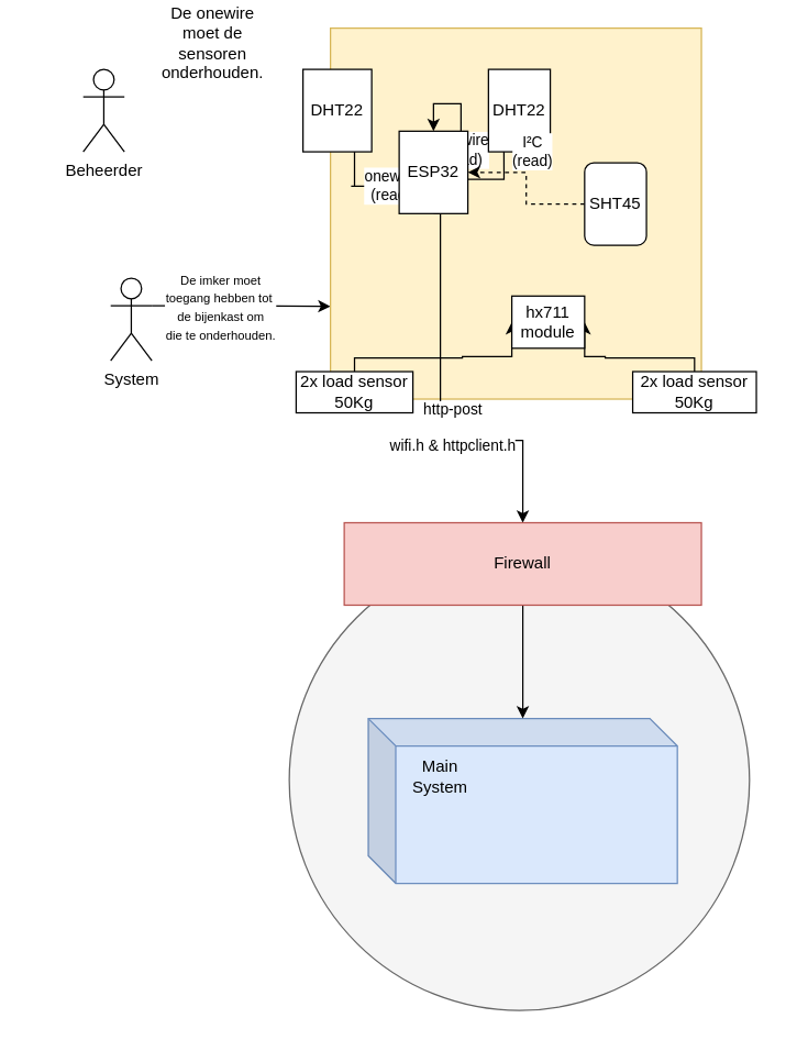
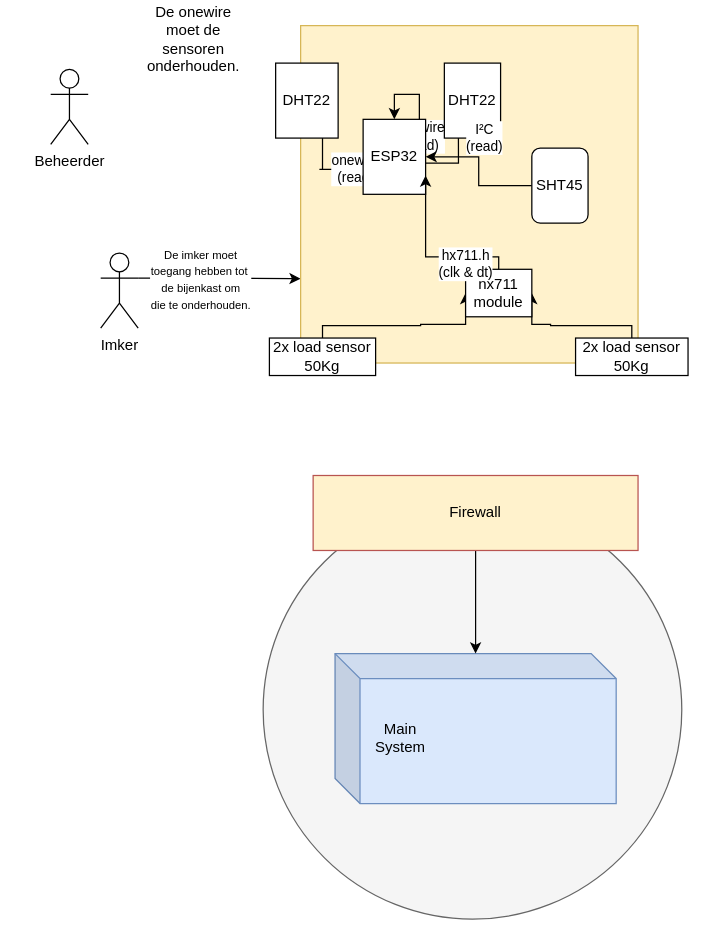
  <mxCell id="0" />
  <mxCell id="1" parent="0" />
  <mxCell id="2" value="" style="ellipse;whiteSpace=wrap;html=1;aspect=fixed;fillColor=#f5f5f5;fontColor=#333333;strokeColor=#666666;" vertex="1" parent="1"><mxGeometry x="210" y="400" width="335" height="335" as="geometry" /></mxCell>
  <mxCell id="3" style="edgeStyle=orthogonalEdgeStyle;rounded=0;orthogonalLoop=1;jettySize=auto;html=1;exitX=1;exitY=0.333;exitDx=0;exitDy=0;exitPerimeter=0;entryX=0;entryY=0.75;entryDx=0;entryDy=0;" parent="1" source="5" target="7" edge="1"><mxGeometry relative="1" as="geometry" /></mxCell>
  <mxCell id="4" value="&lt;font style=&quot;font-size: 9px;&quot;&gt;De imker moet&lt;/font&gt;&lt;div&gt;&lt;font style=&quot;font-size: 9px;&quot;&gt;toegang hebben tot&amp;nbsp;&lt;/font&gt;&lt;div&gt;&lt;font style=&quot;font-size: 9px;&quot;&gt;de bijenkast om&lt;/font&gt;&lt;/div&gt;&lt;div&gt;&lt;font style=&quot;font-size: 9px;&quot;&gt;die te onderhouden.&lt;/font&gt;&lt;/div&gt;&lt;/div&gt;" style="edgeLabel;html=1;align=center;verticalAlign=middle;resizable=0;points=[];" parent="3" vertex="1" connectable="0"><mxGeometry x="-0.295" y="-1" relative="1" as="geometry"><mxPoint x="4" as="offset" /></mxGeometry></mxCell>
- <mxCell id="5" value="System" style="shape=umlActor;verticalLabelPosition=bottom;verticalAlign=top;html=1;outlineConnect=0;" parent="1" vertex="1"><mxGeometry x="80" y="202" width="30" height="60" as="geometry" /></mxCell>
- <mxCell id="6" value="Beheerder" style="shape=umlActor;verticalLabelPosition=bottom;verticalAlign=top;html=1;outlineConnect=0;" parent="1" vertex="1"><mxGeometry x="60" y="50" width="30" height="60" as="geometry" /></mxCell>
+ <mxCell id="5" value="Imker" style="shape=umlActor;verticalLabelPosition=bottom;verticalAlign=top;html=1;outlineConnect=0;" parent="1" vertex="1"><mxGeometry x="80" y="202" width="30" height="60" as="geometry" /></mxCell>
+ <mxCell id="6" value="Beheerder" style="shape=umlActor;verticalLabelPosition=bottom;verticalAlign=top;html=1;outlineConnect=0;" parent="1" vertex="1"><mxGeometry x="40" y="55" width="30" height="60" as="geometry" /></mxCell>
  <mxCell id="7" value="" style="whiteSpace=wrap;html=1;aspect=fixed;fillColor=#fff2cc;strokeColor=#d6b656;" parent="1" vertex="1"><mxGeometry x="240" y="20" width="270" height="270" as="geometry" /></mxCell>
  <mxCell id="8" style="edgeStyle=orthogonalEdgeStyle;rounded=0;orthogonalLoop=1;jettySize=auto;html=1;exitX=0.75;exitY=1;exitDx=0;exitDy=0;entryX=0.25;entryY=0;entryDx=0;entryDy=0;" parent="1" source="10" target="19" edge="1"><mxGeometry relative="1" as="geometry"><Array as="points"><mxPoint x="255" y="135" /><mxPoint x="308" y="135" /></Array></mxGeometry></mxCell>
  <mxCell id="9" value="onewire&lt;div&gt;(read)&lt;/div&gt;" style="edgeLabel;html=1;align=center;verticalAlign=middle;resizable=0;points=[];" parent="8" vertex="1" connectable="0"><mxGeometry x="-0.029" y="1" relative="1" as="geometry"><mxPoint as="offset" /></mxGeometry></mxCell>
  <mxCell id="10" value="DHT22" style="rounded=0;whiteSpace=wrap;html=1;" parent="1" vertex="1"><mxGeometry x="220" y="50" width="50" height="60" as="geometry" /></mxCell>
  <mxCell id="11" style="edgeStyle=orthogonalEdgeStyle;rounded=0;orthogonalLoop=1;jettySize=auto;html=1;exitX=0.25;exitY=1;exitDx=0;exitDy=0;entryX=0.5;entryY=0;entryDx=0;entryDy=0;" parent="1" source="13" target="19" edge="1"><mxGeometry relative="1" as="geometry" /></mxCell>
  <mxCell id="12" value="onewire&lt;div&gt;(read)&lt;/div&gt;" style="edgeLabel;html=1;align=center;verticalAlign=middle;resizable=0;points=[];" parent="11" vertex="1" connectable="0"><mxGeometry x="-0.001" relative="1" as="geometry"><mxPoint as="offset" /></mxGeometry></mxCell>
  <mxCell id="13" value="DHT22" style="rounded=0;whiteSpace=wrap;html=1;" parent="1" vertex="1"><mxGeometry x="355" y="50" width="45" height="60" as="geometry" /></mxCell>
- <mxCell id="14" style="edgeStyle=orthogonalEdgeStyle;rounded=0;orthogonalLoop=1;jettySize=auto;html=1;exitX=0;exitY=0.5;exitDx=0;exitDy=0;entryX=1;entryY=0.5;entryDx=0;entryDy=0;dashed=1;" parent="1" source="16" target="19" edge="1"><mxGeometry relative="1" as="geometry" /></mxCell>
+ <mxCell id="14" style="edgeStyle=orthogonalEdgeStyle;rounded=0;orthogonalLoop=1;jettySize=auto;html=1;exitX=0;exitY=0.5;exitDx=0;exitDy=0;entryX=1;entryY=0.5;entryDx=0;entryDy=0;" parent="1" source="16" target="19" edge="1"><mxGeometry relative="1" as="geometry" /></mxCell>
  <mxCell id="15" value="I²C&lt;div&gt;(read)&lt;/div&gt;" style="edgeLabel;html=1;align=center;verticalAlign=middle;resizable=0;points=[];" parent="14" vertex="1" connectable="0"><mxGeometry x="0.255" y="-1" relative="1" as="geometry"><mxPoint x="6" y="-15" as="offset" /></mxGeometry></mxCell>
  <mxCell id="16" value="SHT45" style="whiteSpace=wrap;html=1;rounded=1;" parent="1" vertex="1"><mxGeometry x="425" y="118" width="45" height="60" as="geometry" /></mxCell>
- <mxCell id="17" style="edgeStyle=orthogonalEdgeStyle;rounded=0;orthogonalLoop=1;jettySize=auto;html=1;exitX=0.5;exitY=1;exitDx=0;exitDy=0;entryX=0.5;entryY=0;entryDx=0;entryDy=0;" edge="1" parent="1" source="19" target="28"><mxGeometry relative="1" as="geometry"><Array as="points"><mxPoint x="320" y="320" /><mxPoint x="380" y="320" /></Array></mxGeometry></mxCell>
- <mxCell id="18" value="http-post&lt;div&gt;&lt;br&gt;&lt;/div&gt;&lt;div&gt;wifi.h &amp;amp; httpclient.h&lt;/div&gt;" style="edgeLabel;html=1;align=center;verticalAlign=middle;resizable=0;points=[];" vertex="1" connectable="0" parent="17"><mxGeometry x="0.104" relative="1" as="geometry"><mxPoint x="8" as="offset" /></mxGeometry></mxCell>
  <mxCell id="19" value="ESP32" style="rounded=0;whiteSpace=wrap;html=1;" parent="1" vertex="1"><mxGeometry x="290" y="95" width="50" height="60" as="geometry" /></mxCell>
  <mxCell id="20" value="" style="shape=cube;whiteSpace=wrap;html=1;boundedLbl=1;backgroundOutline=1;darkOpacity=0.05;darkOpacity2=0.1;fillColor=#dae8fc;strokeColor=#6c8ebf;" parent="1" vertex="1"><mxGeometry x="267.5" y="522.5" width="225" height="120" as="geometry" /></mxCell>
  <mxCell id="21" style="edgeStyle=orthogonalEdgeStyle;rounded=0;orthogonalLoop=1;jettySize=auto;html=1;exitX=0.5;exitY=0;exitDx=0;exitDy=0;entryX=0;entryY=0.5;entryDx=0;entryDy=0;" edge="1" parent="1" source="22" target="29"><mxGeometry relative="1" as="geometry"><Array as="points"><mxPoint x="258" y="260" /><mxPoint x="336" y="260" /><mxPoint x="336" y="259" /></Array></mxGeometry></mxCell>
  <mxCell id="22" value="2x load sensor&lt;div&gt;50Kg&lt;/div&gt;" style="rounded=0;whiteSpace=wrap;html=1;" parent="1" vertex="1"><mxGeometry x="215" y="270" width="85" height="30" as="geometry" /></mxCell>
  <mxCell id="23" style="edgeStyle=orthogonalEdgeStyle;rounded=0;orthogonalLoop=1;jettySize=auto;html=1;exitX=0.5;exitY=0;exitDx=0;exitDy=0;entryX=1;entryY=0.5;entryDx=0;entryDy=0;" edge="1" parent="1" source="24" target="29"><mxGeometry relative="1" as="geometry"><Array as="points"><mxPoint x="505" y="260" /><mxPoint x="440" y="260" /><mxPoint x="440" y="259" /></Array></mxGeometry></mxCell>
  <mxCell id="24" value="2x load sensor&lt;div&gt;50Kg&lt;/div&gt;" style="rounded=0;whiteSpace=wrap;html=1;" parent="1" vertex="1"><mxGeometry x="460" y="270" width="90" height="30" as="geometry" /></mxCell>
  <mxCell id="25" value="&lt;span style=&quot;font-size: 12px; text-wrap-mode: wrap;&quot;&gt;De onewire moet de sensoren onderhouden.&lt;/span&gt;" style="edgeLabel;html=1;align=center;verticalAlign=middle;resizable=0;points=[];" vertex="1" connectable="0" parent="1"><mxGeometry x="20" y="90" as="geometry"><mxPoint x="133" y="-60" as="offset" /></mxGeometry></mxCell>
- <mxCell id="26" value="Main System" style="text;html=1;align=center;verticalAlign=middle;whiteSpace=wrap;rounded=0;" parent="1" vertex="1"><mxGeometry x="290" y="550" width="60" height="30" as="geometry" /></mxCell>
+ <mxCell id="26" value="Main System" style="text;html=1;align=center;verticalAlign=middle;whiteSpace=wrap;rounded=0;" parent="1" vertex="1"><mxGeometry x="290" y="575" width="60" height="30" as="geometry" /></mxCell>
  <mxCell id="27" style="edgeStyle=orthogonalEdgeStyle;rounded=0;orthogonalLoop=1;jettySize=auto;html=1;exitX=0.5;exitY=1;exitDx=0;exitDy=0;" edge="1" parent="1" source="28" target="20"><mxGeometry relative="1" as="geometry" /></mxCell>
- <mxCell id="28" value="Firewall" style="rounded=0;whiteSpace=wrap;html=1;fillColor=#f8cecc;strokeColor=#b85450;" vertex="1" parent="1"><mxGeometry x="250" y="380" width="260" height="60" as="geometry" /></mxCell>
+ <mxCell id="28" value="Firewall" style="rounded=0;whiteSpace=wrap;html=1;fillColor=#fff2cc;strokeColor=#b85450;" vertex="1" parent="1"><mxGeometry x="250" y="380" width="260" height="60" as="geometry" /></mxCell>
  <mxCell id="29" value="hx711 module" style="rounded=0;whiteSpace=wrap;html=1;" vertex="1" parent="1"><mxGeometry x="372" y="215" width="53" height="38" as="geometry" /></mxCell>
+ <mxCell id="30" style="edgeStyle=orthogonalEdgeStyle;rounded=0;orthogonalLoop=1;jettySize=auto;html=1;exitX=0.5;exitY=0;exitDx=0;exitDy=0;entryX=1;entryY=0.75;entryDx=0;entryDy=0;" edge="1" parent="1" source="29" target="19"><mxGeometry relative="1" as="geometry"><Array as="points"><mxPoint x="399" y="205" /></Array></mxGeometry></mxCell>
+ <mxCell id="31" value="hx711.h&lt;div&gt;(clk &amp;amp; dt)&lt;/div&gt;" style="edgeLabel;html=1;align=center;verticalAlign=middle;resizable=0;points=[];" vertex="1" connectable="0" parent="30"><mxGeometry x="-0.47" y="-2" relative="1" as="geometry"><mxPoint x="-2" y="7" as="offset" /></mxGeometry></mxCell>
